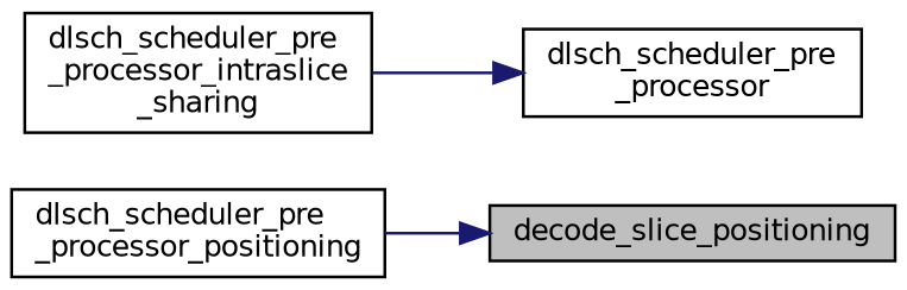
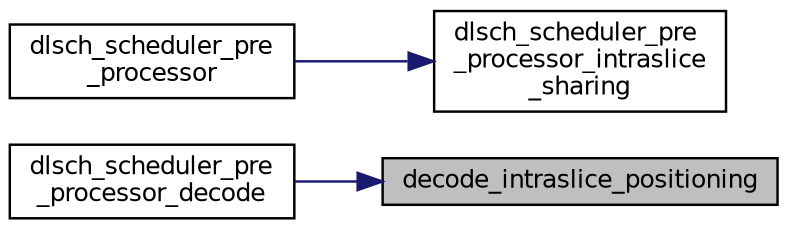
  digraph {
    rankdir=RL
    node [color=black fillcolor=white fontname=Helvetica fontsize=10 shape=record style=filled]
    edge [color=midnightblue dir=back fontname=Helvetica fontsize=10 labelfontname=Helvetica labelfontsize=10 style=solid]
-   n1 [fillcolor=grey75 fontcolor=black height=0.2 label=decode_slice_positioning width=0.4]
-   n2 [height=0.2 label="dlsch_scheduler_pre\l_processor_positioning" width=0.4]
+   n1 [fillcolor=grey75 fontcolor=black height=0.2 label=decode_intraslice_positioning width=0.4]
+   n2 [height=0.2 label="dlsch_scheduler_pre\l_processor_decode" width=0.4]
    n3 [height=0.2 label="dlsch_scheduler_pre\l_processor_intraslice\l_sharing" width=0.4]
    n4 [height=0.2 label="dlsch_scheduler_pre\l_processor" width=0.4]
    n1 -> n2
-   n4 -> n3
+   n3 -> n4
  }
